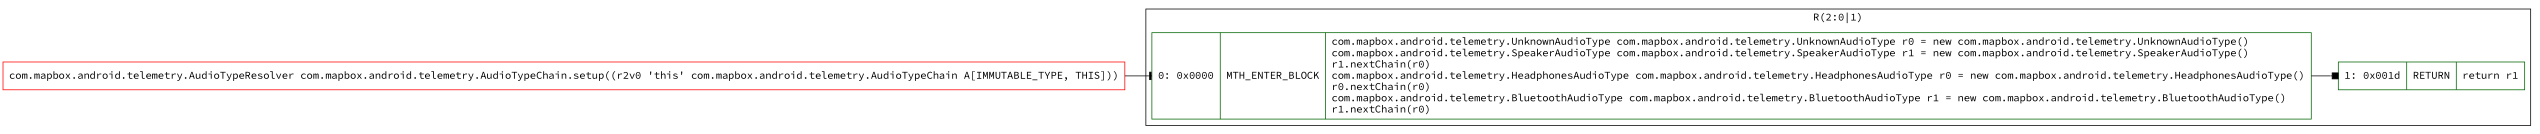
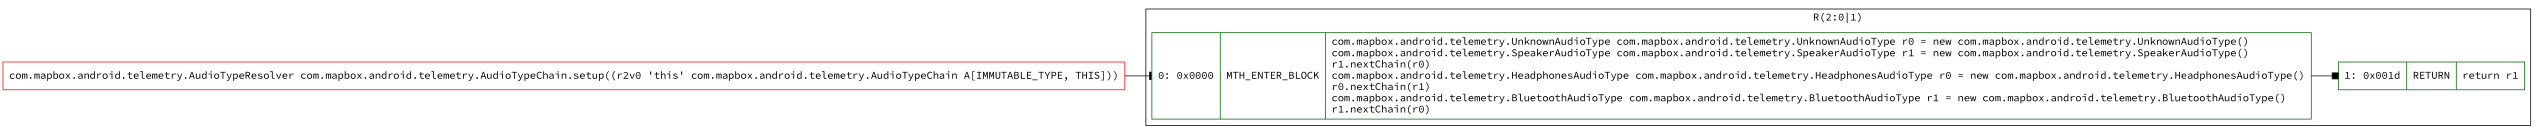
  digraph {
    rankdir=LR
    fontname="Source Code Pro"
    node [color=darkgreen shape=record fontname="Source Code Pro"]
    edge [fontname="Source Code Pro"]
-   n1 [label="{0\:\ 0x0000|MTH_ENTER_BLOCK\l|com.mapbox.android.telemetry.UnknownAudioType com.mapbox.android.telemetry.UnknownAudioType r0 = new com.mapbox.android.telemetry.UnknownAudioType()\lcom.mapbox.android.telemetry.SpeakerAudioType com.mapbox.android.telemetry.SpeakerAudioType r1 = new com.mapbox.android.telemetry.SpeakerAudioType()\lr1.nextChain(r0)\lcom.mapbox.android.telemetry.HeadphonesAudioType com.mapbox.android.telemetry.HeadphonesAudioType r0 = new com.mapbox.android.telemetry.HeadphonesAudioType()\lr0.nextChain(r0)\lcom.mapbox.android.telemetry.BluetoothAudioType com.mapbox.android.telemetry.BluetoothAudioType r1 = new com.mapbox.android.telemetry.BluetoothAudioType()\lr1.nextChain(r0)\l}"]
+   n1 [label="{0\:\ 0x0000|MTH_ENTER_BLOCK\l|com.mapbox.android.telemetry.UnknownAudioType com.mapbox.android.telemetry.UnknownAudioType r0 = new com.mapbox.android.telemetry.UnknownAudioType()\lcom.mapbox.android.telemetry.SpeakerAudioType com.mapbox.android.telemetry.SpeakerAudioType r1 = new com.mapbox.android.telemetry.SpeakerAudioType()\lr1.nextChain(r0)\lcom.mapbox.android.telemetry.HeadphonesAudioType com.mapbox.android.telemetry.HeadphonesAudioType r0 = new com.mapbox.android.telemetry.HeadphonesAudioType()\lr0.nextChain(r1)\lcom.mapbox.android.telemetry.BluetoothAudioType com.mapbox.android.telemetry.BluetoothAudioType r1 = new com.mapbox.android.telemetry.BluetoothAudioType()\lr1.nextChain(r0)\l}"]
    n2 [label="{1\:\ 0x001d|RETURN\l|return r1\l}"]
    n3 [label="{com.mapbox.android.telemetry.AudioTypeResolver com.mapbox.android.telemetry.AudioTypeChain.setup((r2v0 'this' com.mapbox.android.telemetry.AudioTypeChain A[IMMUTABLE_TYPE, THIS])) }" color=red]
    subgraph cluster_1 {
      label="R(2:0|1)"
      n1
      n2
    }
    n1 -> n2 [arrowhead=box]
    n3 -> n1 [arrowhead=tee]
  }
